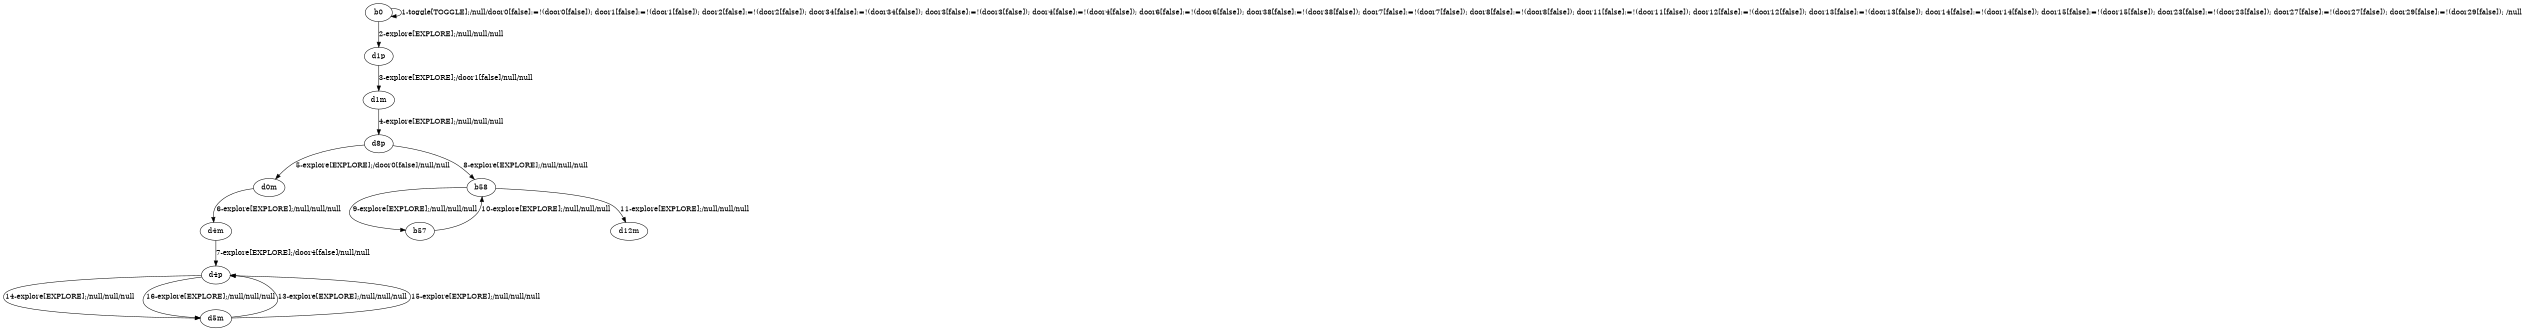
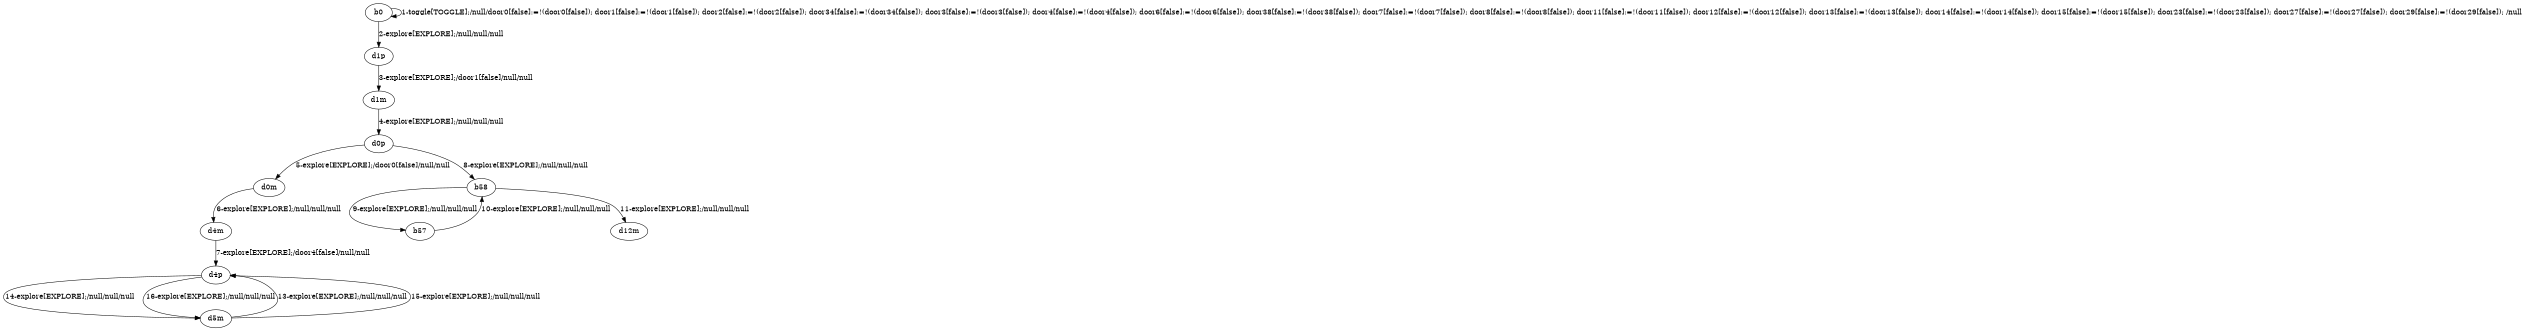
  digraph {
    b0
    d1p
    d1m
-   d0p [label=d8p]
+   d0p
    d0m
    b58
    d4m
    d4p
    d5m
    b57
    d12m
    b0 -> b0 [label="1-toggle[TOGGLE];/null/door0[false]:=!(door0[false]); door1[false]:=!(door1[false]); door2[false]:=!(door2[false]); door34[false]:=!(door34[false]); door3[false]:=!(door3[false]); door4[false]:=!(door4[false]); door6[false]:=!(door6[false]); door38[false]:=!(door38[false]); door7[false]:=!(door7[false]); door8[false]:=!(door8[false]); door11[false]:=!(door11[false]); door12[false]:=!(door12[false]); door13[false]:=!(door13[false]); door14[false]:=!(door14[false]); door15[false]:=!(door15[false]); door23[false]:=!(door23[false]); door27[false]:=!(door27[false]); door29[false]:=!(door29[false]); /null"]
    b0 -> d1p [label="2-explore[EXPLORE];/null/null/null"]
    d1p -> d1m [label="3-explore[EXPLORE];/door1[false]/null/null"]
    d1m -> d0p [label="4-explore[EXPLORE];/null/null/null"]
    d0p -> d0m [label="5-explore[EXPLORE];/door0[false]/null/null"]
    d0p -> b58 [label="8-explore[EXPLORE];/null/null/null"]
    d0m -> d4m [label="6-explore[EXPLORE];/null/null/null"]
    b58 -> b57 [label="9-explore[EXPLORE];/null/null/null"]
    b58 -> d12m [label="11-explore[EXPLORE];/null/null/null"]
    d4m -> d4p [label="7-explore[EXPLORE];/door4[false]/null/null"]
    d4p -> d5m [label="14-explore[EXPLORE];/null/null/null"]
    d4p -> d5m [label="16-explore[EXPLORE];/null/null/null"]
    d5m -> d4p [label="13-explore[EXPLORE];/null/null/null"]
    d5m -> d4p [label="15-explore[EXPLORE];/null/null/null"]
    b57 -> b58 [label="10-explore[EXPLORE];/null/null/null"]
  }
